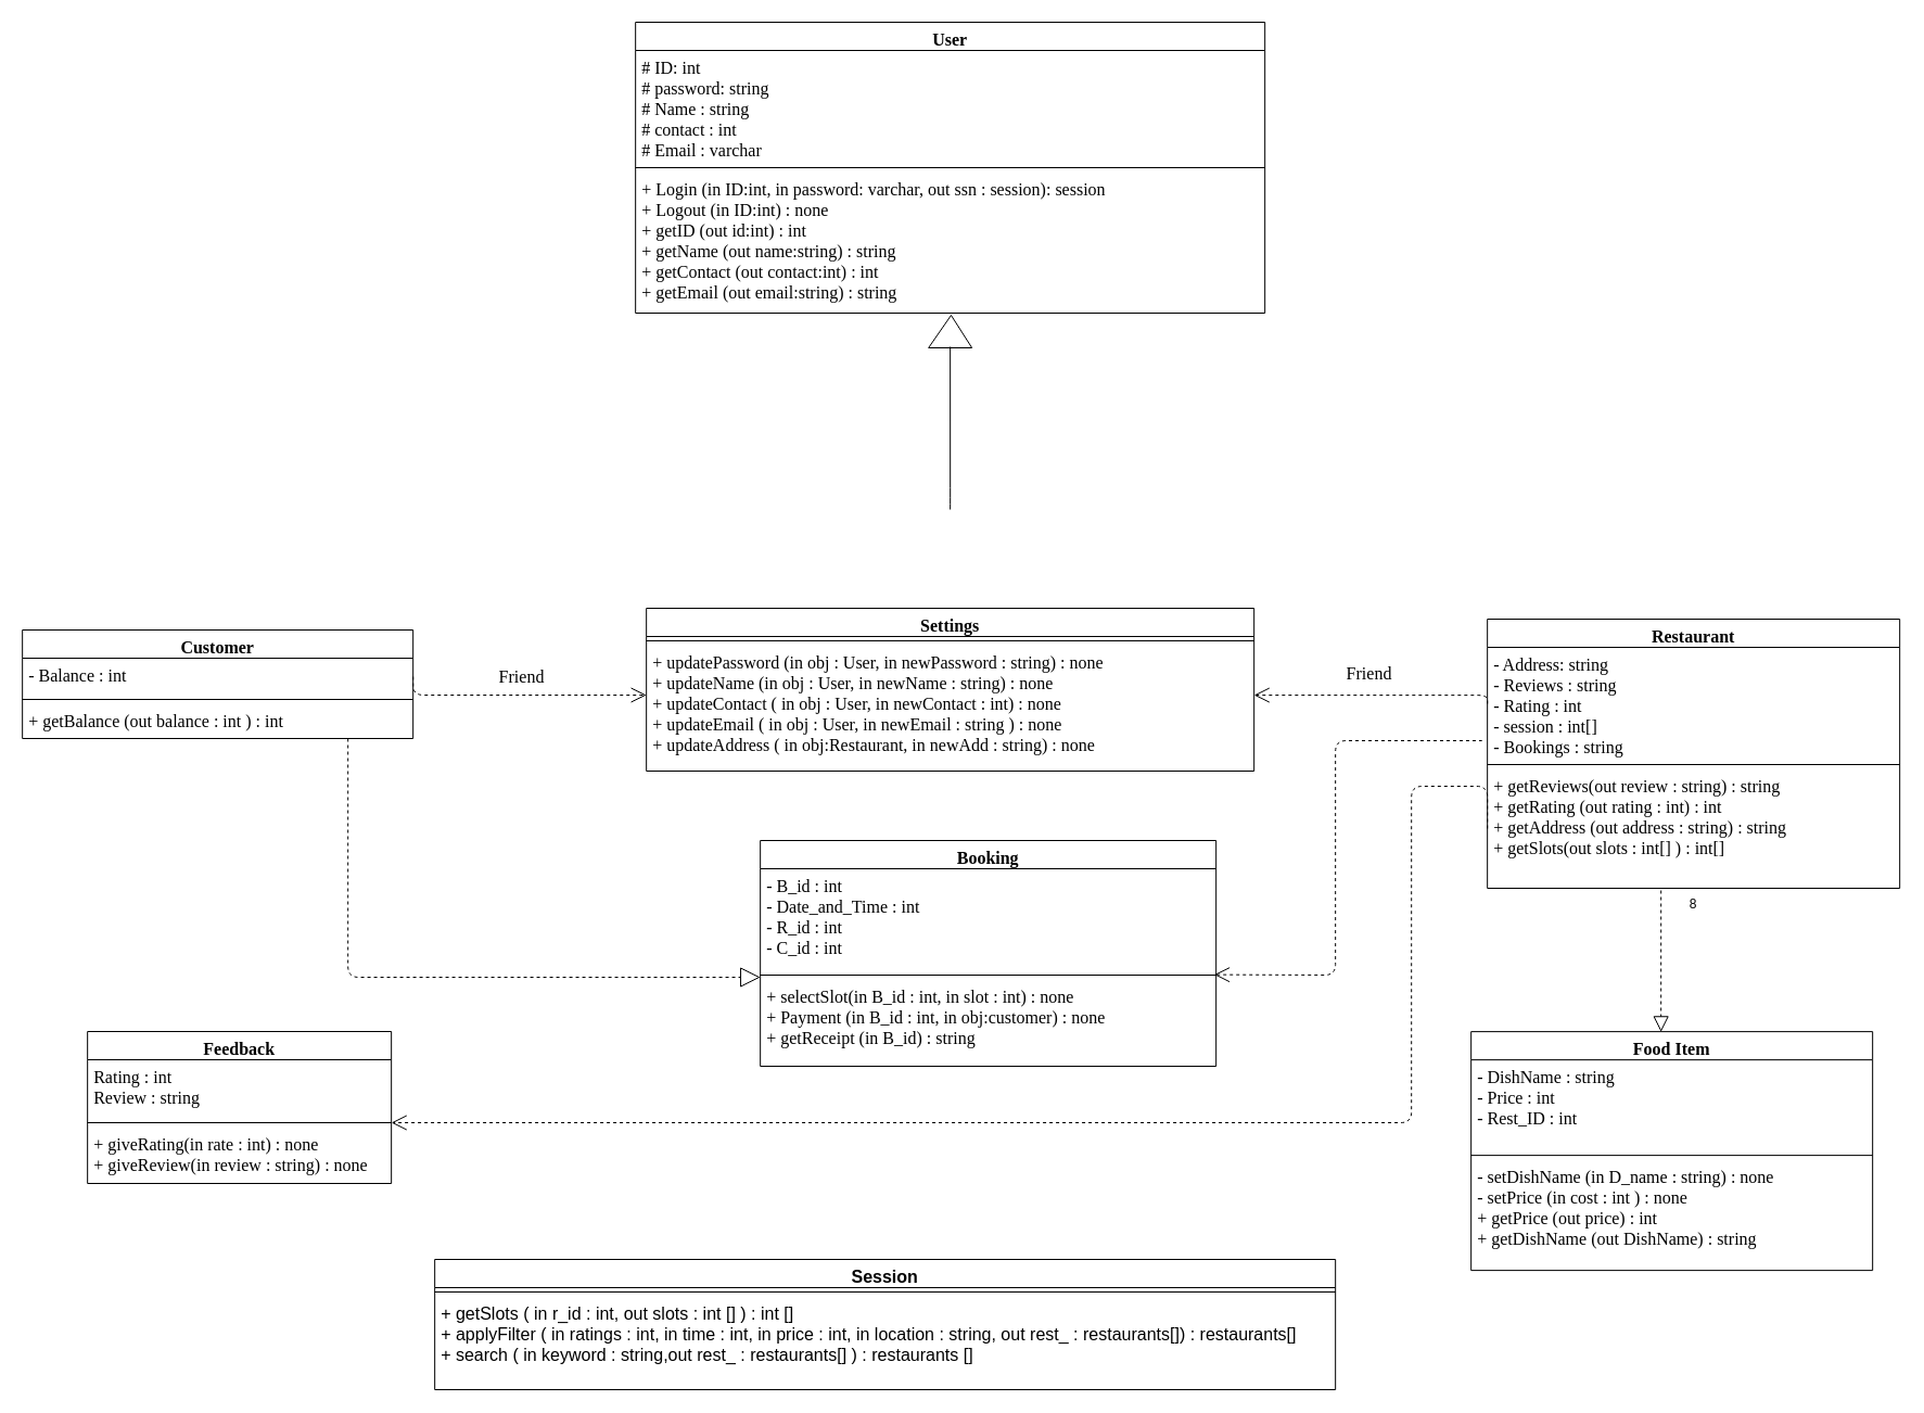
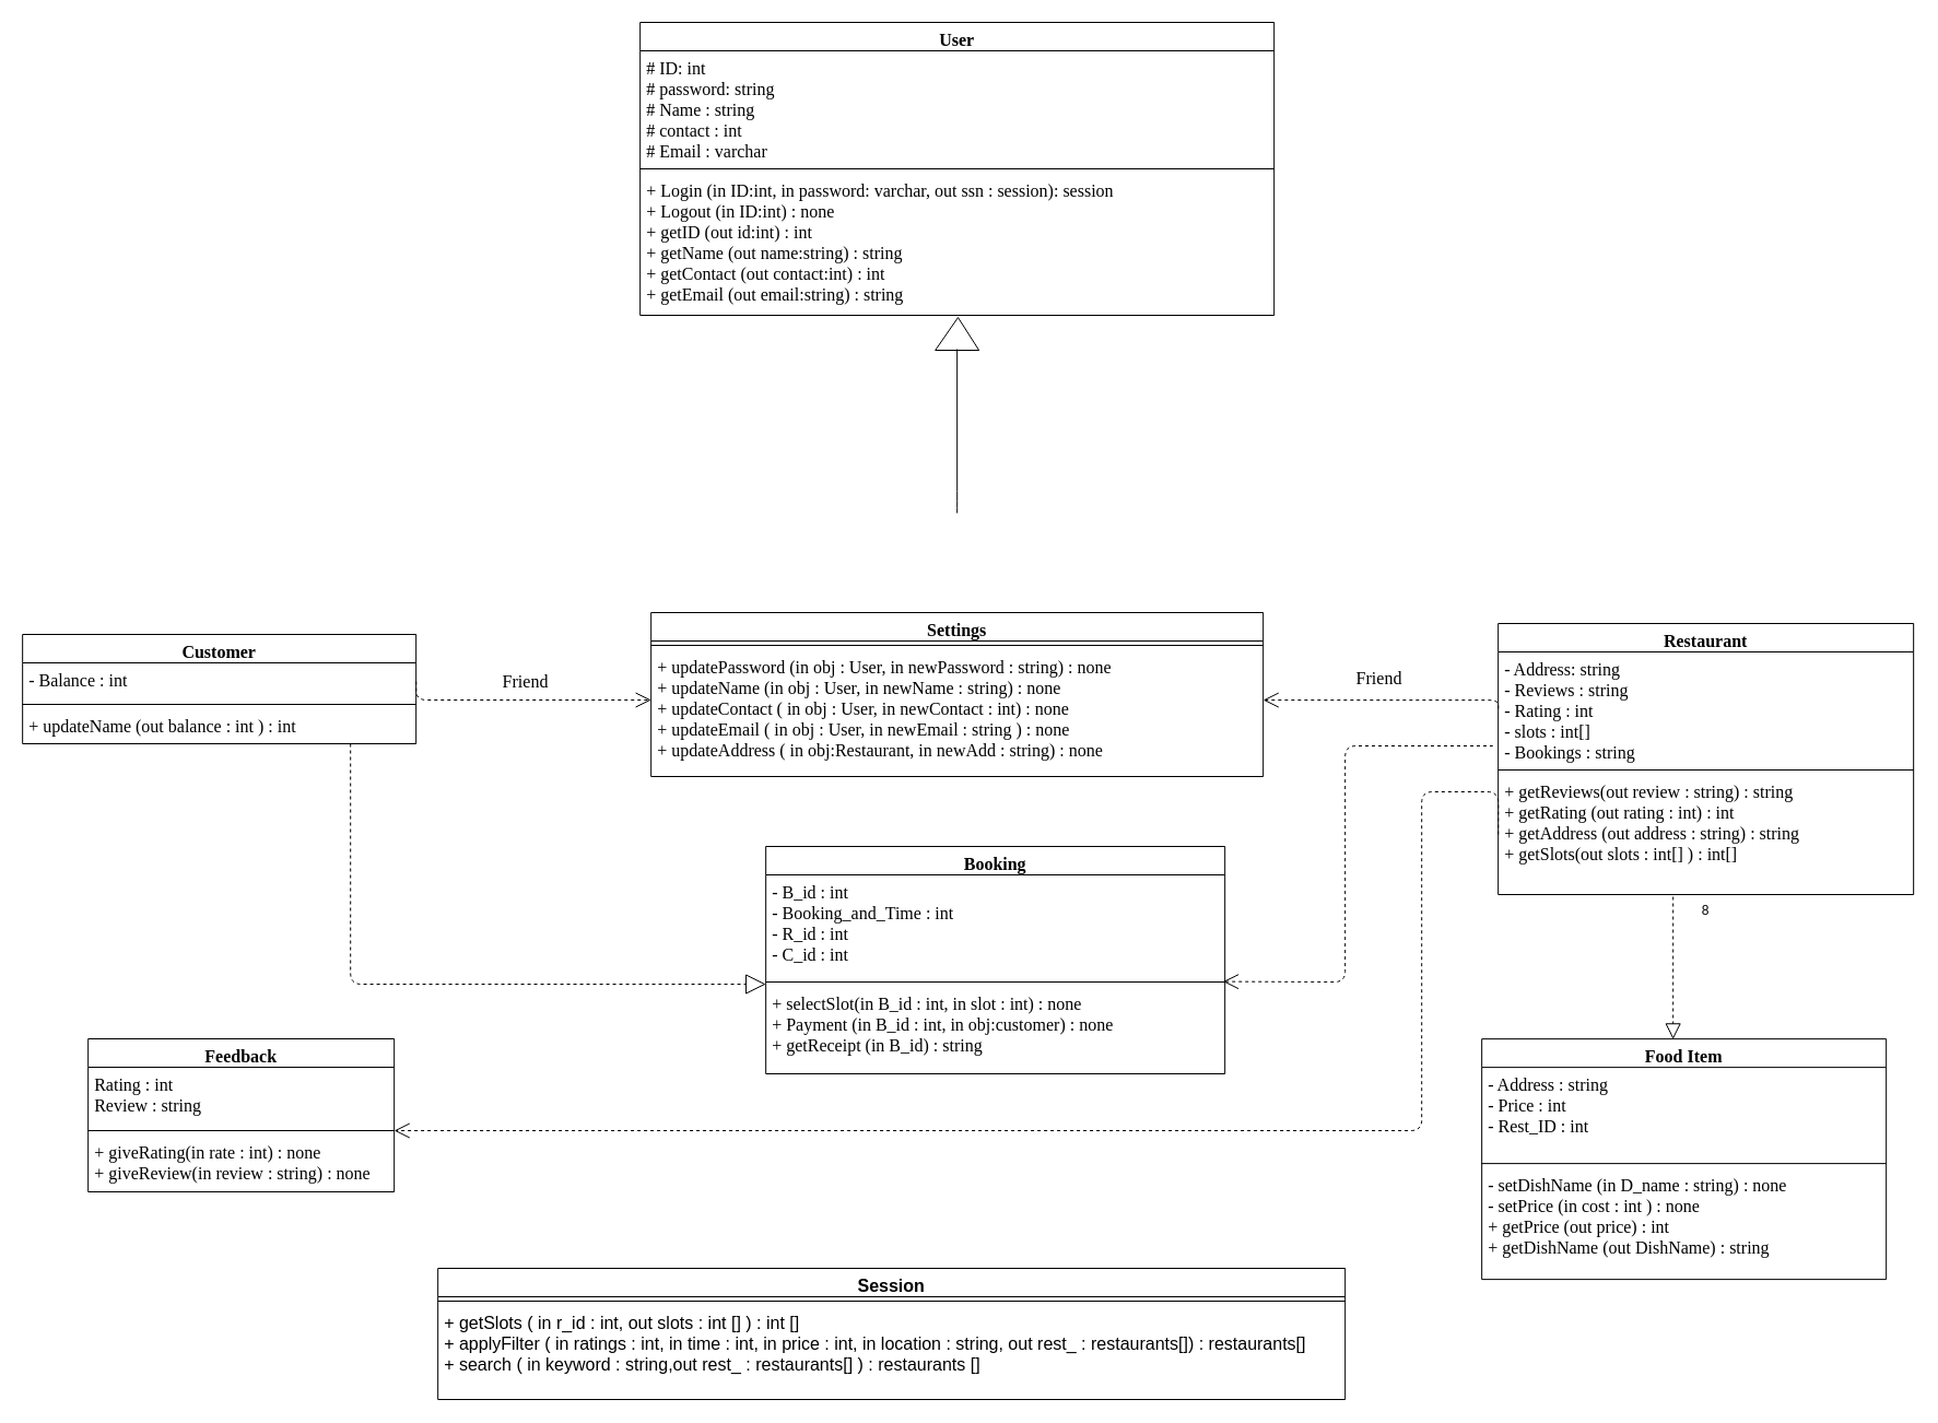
  <mxCell id="0" />
  <mxCell id="1" parent="0" />
  <mxCell id="2" value="User" style="swimlane;fontStyle=1;align=center;verticalAlign=top;childLayout=stackLayout;horizontal=1;startSize=26;horizontalStack=0;resizeParent=1;resizeParentMax=0;resizeLast=0;collapsible=1;marginBottom=0;fontFamily=Verdana;fontSize=16;" parent="1" vertex="1"><mxGeometry x="585.17" y="20" width="580" height="268" as="geometry" /></mxCell>
  <mxCell id="3" value="# ID: int&#10;# password: string&#10;# Name : string&#10;# contact : int &#10;# Email : varchar" style="text;strokeColor=none;fillColor=none;align=left;verticalAlign=top;spacingLeft=4;spacingRight=4;overflow=hidden;rotatable=0;points=[[0,0.5],[1,0.5]];portConstraint=eastwest;fontFamily=Verdana;fontSize=16;" parent="2" vertex="1"><mxGeometry y="26" width="580" height="104" as="geometry" /></mxCell>
  <mxCell id="4" value="" style="line;strokeWidth=1;fillColor=none;align=left;verticalAlign=middle;spacingTop=-1;spacingLeft=3;spacingRight=3;rotatable=0;labelPosition=right;points=[];portConstraint=eastwest;fontFamily=Verdana;fontSize=16;" parent="2" vertex="1"><mxGeometry y="130" width="580" height="8" as="geometry" /></mxCell>
  <mxCell id="5" value="+ Login (in ID:int, in password: varchar, out ssn : session): session&#10;+ Logout (in ID:int) : none&#10;+ getID (out id:int) : int&#10;+ getName (out name:string) : string&#10;+ getContact (out contact:int) : int&#10;+ getEmail (out email:string) : string" style="text;strokeColor=none;fillColor=none;align=left;verticalAlign=top;spacingLeft=4;spacingRight=4;overflow=hidden;rotatable=0;points=[[0,0.5],[1,0.5]];portConstraint=eastwest;fontFamily=Verdana;fontSize=16;" parent="2" vertex="1"><mxGeometry y="138" width="580" height="130" as="geometry" /></mxCell>
  <mxCell id="6" value="" style="verticalLabelPosition=bottom;verticalAlign=top;html=1;shape=mxgraph.basic.acute_triangle;dx=0.52;fontFamily=Verdana;fontSize=16;" parent="1" vertex="1"><mxGeometry x="855.17" y="290" width="40" height="30" as="geometry" /></mxCell>
  <mxCell id="7" value="" style="endArrow=none;html=1;fontFamily=Verdana;fontSize=16;strokeWidth=1;edgeStyle=orthogonalEdgeStyle;entryX=0.5;entryY=1;entryDx=0;entryDy=0;entryPerimeter=0;" parent="1" edge="1"><mxGeometry width="50" height="50" relative="1" as="geometry"><mxPoint x="875.17" y="469" as="sourcePoint" /><mxPoint x="875.17" y="319" as="targetPoint" /><Array as="points"><mxPoint x="875.17" y="459" /></Array></mxGeometry></mxCell>
  <mxCell id="8" value="Customer" style="swimlane;fontStyle=1;align=center;verticalAlign=top;childLayout=stackLayout;horizontal=1;startSize=26;horizontalStack=0;resizeParent=1;resizeParentMax=0;resizeLast=0;collapsible=1;marginBottom=0;fontFamily=Verdana;fontSize=16;" parent="1" vertex="1"><mxGeometry x="20.17" y="580" width="360" height="100" as="geometry" /></mxCell>
  <mxCell id="9" value="- Balance : int" style="text;strokeColor=none;fillColor=none;align=left;verticalAlign=top;spacingLeft=4;spacingRight=4;overflow=hidden;rotatable=0;points=[[0,0.5],[1,0.5]];portConstraint=eastwest;fontFamily=Verdana;fontSize=16;" parent="8" vertex="1"><mxGeometry y="26" width="360" height="34" as="geometry" /></mxCell>
  <mxCell id="10" value="" style="line;strokeWidth=1;fillColor=none;align=left;verticalAlign=middle;spacingTop=-1;spacingLeft=3;spacingRight=3;rotatable=0;labelPosition=right;points=[];portConstraint=eastwest;fontFamily=Verdana;fontSize=16;" parent="8" vertex="1"><mxGeometry y="60" width="360" height="8" as="geometry" /></mxCell>
- <mxCell id="11" value="+ getBalance (out balance : int ) : int " style="text;strokeColor=none;fillColor=none;align=left;verticalAlign=top;spacingLeft=4;spacingRight=4;overflow=hidden;rotatable=0;points=[[0,0.5],[1,0.5]];portConstraint=eastwest;fontFamily=Verdana;fontSize=16;" parent="8" vertex="1"><mxGeometry y="68" width="360" height="32" as="geometry" /></mxCell>
+ <mxCell id="11" value="+ updateName (out balance : int ) : int " style="text;strokeColor=none;fillColor=none;align=left;verticalAlign=top;spacingLeft=4;spacingRight=4;overflow=hidden;rotatable=0;points=[[0,0.5],[1,0.5]];portConstraint=eastwest;fontFamily=Verdana;fontSize=16;" parent="8" vertex="1"><mxGeometry y="68" width="360" height="32" as="geometry" /></mxCell>
  <mxCell id="12" value="Restaurant" style="swimlane;fontStyle=1;align=center;verticalAlign=top;childLayout=stackLayout;horizontal=1;startSize=26;horizontalStack=0;resizeParent=1;resizeParentMax=0;resizeLast=0;collapsible=1;marginBottom=0;fontFamily=Verdana;fontSize=16;" parent="1" vertex="1"><mxGeometry x="1370.17" y="570" width="380" height="248" as="geometry" /></mxCell>
- <mxCell id="13" value="- Address: string&#10;- Reviews : string&#10;- Rating : int &#10;- session : int[]&#10;- Bookings : string " style="text;strokeColor=none;fillColor=none;align=left;verticalAlign=top;spacingLeft=4;spacingRight=4;overflow=hidden;rotatable=0;points=[[0,0.5],[1,0.5]];portConstraint=eastwest;fontFamily=Verdana;fontSize=16;" parent="12" vertex="1"><mxGeometry y="26" width="380" height="104" as="geometry" /></mxCell>
+ <mxCell id="13" value="- Address: string&#10;- Reviews : string&#10;- Rating : int &#10;- slots : int[]&#10;- Bookings : string " style="text;strokeColor=none;fillColor=none;align=left;verticalAlign=top;spacingLeft=4;spacingRight=4;overflow=hidden;rotatable=0;points=[[0,0.5],[1,0.5]];portConstraint=eastwest;fontFamily=Verdana;fontSize=16;" parent="12" vertex="1"><mxGeometry y="26" width="380" height="104" as="geometry" /></mxCell>
  <mxCell id="14" value="" style="line;strokeWidth=1;fillColor=none;align=left;verticalAlign=middle;spacingTop=-1;spacingLeft=3;spacingRight=3;rotatable=0;labelPosition=right;points=[];portConstraint=eastwest;fontFamily=Verdana;fontSize=16;" parent="12" vertex="1"><mxGeometry y="130" width="380" height="8" as="geometry" /></mxCell>
  <mxCell id="15" value="+ getReviews(out review : string) : string&#10;+ getRating (out rating : int) : int &#10;+ getAddress (out address : string) : string&#10;+ getSlots(out slots : int[] ) : int[]" style="text;strokeColor=none;fillColor=none;align=left;verticalAlign=top;spacingLeft=4;spacingRight=4;overflow=hidden;rotatable=0;points=[[0,0.5],[1,0.5]];portConstraint=eastwest;fontFamily=Verdana;fontSize=16;" parent="12" vertex="1"><mxGeometry y="138" width="380" height="110" as="geometry" /></mxCell>
  <mxCell id="16" value="Food Item" style="swimlane;fontStyle=1;align=center;verticalAlign=top;childLayout=stackLayout;horizontal=1;startSize=26;horizontalStack=0;resizeParent=1;resizeParentMax=0;resizeLast=0;collapsible=1;marginBottom=0;fontFamily=Verdana;fontSize=16;" parent="1" vertex="1"><mxGeometry x="1355.17" y="950.12" width="370" height="220" as="geometry" /></mxCell>
- <mxCell id="17" value="- DishName : string&#10;- Price : int &#10;- Rest_ID : int &#10;" style="text;strokeColor=none;fillColor=none;align=left;verticalAlign=top;spacingLeft=4;spacingRight=4;overflow=hidden;rotatable=0;points=[[0,0.5],[1,0.5]];portConstraint=eastwest;fontFamily=Verdana;fontSize=16;" parent="16" vertex="1"><mxGeometry y="26" width="370" height="84" as="geometry" /></mxCell>
+ <mxCell id="17" value="- Address : string&#10;- Price : int &#10;- Rest_ID : int &#10;" style="text;strokeColor=none;fillColor=none;align=left;verticalAlign=top;spacingLeft=4;spacingRight=4;overflow=hidden;rotatable=0;points=[[0,0.5],[1,0.5]];portConstraint=eastwest;fontFamily=Verdana;fontSize=16;" parent="16" vertex="1"><mxGeometry y="26" width="370" height="84" as="geometry" /></mxCell>
  <mxCell id="18" value="" style="line;strokeWidth=1;fillColor=none;align=left;verticalAlign=middle;spacingTop=-1;spacingLeft=3;spacingRight=3;rotatable=0;labelPosition=right;points=[];portConstraint=eastwest;fontFamily=Verdana;fontSize=16;" parent="16" vertex="1"><mxGeometry y="110" width="370" height="8" as="geometry" /></mxCell>
  <mxCell id="19" value="- setDishName (in D_name : string) : none&#10;- setPrice (in cost : int ) : none&#10;+ getPrice (out price) : int&#10;+ getDishName (out DishName) : string" style="text;strokeColor=none;fillColor=none;align=left;verticalAlign=top;spacingLeft=4;spacingRight=4;overflow=hidden;rotatable=0;points=[[0,0.5],[1,0.5]];portConstraint=eastwest;fontFamily=Verdana;fontSize=16;" parent="16" vertex="1"><mxGeometry y="118" width="370" height="102" as="geometry" /></mxCell>
  <mxCell id="20" value="Settings" style="swimlane;fontStyle=1;align=center;verticalAlign=top;childLayout=stackLayout;horizontal=1;startSize=26;horizontalStack=0;resizeParent=1;resizeParentMax=0;resizeLast=0;collapsible=1;marginBottom=0;fontFamily=Verdana;fontSize=16;" parent="1" vertex="1"><mxGeometry x="595.17" y="560" width="560" height="150" as="geometry" /></mxCell>
  <mxCell id="21" value="" style="line;strokeWidth=1;fillColor=none;align=left;verticalAlign=middle;spacingTop=-1;spacingLeft=3;spacingRight=3;rotatable=0;labelPosition=right;points=[];portConstraint=eastwest;fontFamily=Verdana;fontSize=16;" parent="20" vertex="1"><mxGeometry y="26" width="560" height="8" as="geometry" /></mxCell>
  <mxCell id="22" value="+ updatePassword (in obj : User, in newPassword : string) : none&#10;+ updateName (in obj : User, in newName : string) : none&#10;+ updateContact ( in obj : User, in newContact : int) : none&#10;+ updateEmail ( in obj : User, in newEmail : string ) : none&#10;+ updateAddress ( in obj:Restaurant, in newAdd : string) : none" style="text;strokeColor=none;fillColor=none;align=left;verticalAlign=top;spacingLeft=4;spacingRight=4;overflow=hidden;rotatable=0;points=[[0,0.5],[1,0.5]];portConstraint=eastwest;fontFamily=Verdana;fontSize=16;" parent="20" vertex="1"><mxGeometry y="34" width="560" height="116" as="geometry" /></mxCell>
  <mxCell id="23" value="Friend" style="endArrow=open;endSize=12;dashed=1;html=1;fontFamily=Verdana;fontSize=16;strokeWidth=1;edgeStyle=orthogonalEdgeStyle;exitX=0;exitY=0.5;exitDx=0;exitDy=0;entryX=1;entryY=0.397;entryDx=0;entryDy=0;entryPerimeter=0;" parent="1" source="13" target="22" edge="1"><mxGeometry x="0.058" y="-20" width="160" relative="1" as="geometry"><mxPoint x="1150.17" y="600" as="sourcePoint" /><mxPoint x="1310.17" y="600" as="targetPoint" /><Array as="points"><mxPoint x="1370.17" y="640" /></Array><mxPoint x="1" as="offset" /></mxGeometry></mxCell>
  <mxCell id="24" value="Friend" style="endArrow=open;endSize=12;dashed=1;html=1;fontFamily=Verdana;fontSize=16;strokeWidth=1;edgeStyle=orthogonalEdgeStyle;exitX=1;exitY=0.5;exitDx=0;exitDy=0;" parent="1" source="9" edge="1"><mxGeometry x="0.009" y="17" width="160" relative="1" as="geometry"><mxPoint x="615.17" y="722.95" as="sourcePoint" /><mxPoint x="595.17" y="640" as="targetPoint" /><Array as="points"><mxPoint x="380.17" y="640" /><mxPoint x="595.17" y="640" /></Array><mxPoint as="offset" /></mxGeometry></mxCell>
  <mxCell id="25" value="Booking" style="swimlane;fontStyle=1;align=center;verticalAlign=top;childLayout=stackLayout;horizontal=1;startSize=26;horizontalStack=0;resizeParent=1;resizeParentMax=0;resizeLast=0;collapsible=1;marginBottom=0;fontFamily=Verdana;fontSize=16;" parent="1" vertex="1"><mxGeometry x="700.17" y="774" width="420" height="208" as="geometry" /></mxCell>
- <mxCell id="26" value="- B_id : int &#10;- Date_and_Time : int &#10;- R_id : int&#10;- C_id : int " style="text;strokeColor=none;fillColor=none;align=left;verticalAlign=top;spacingLeft=4;spacingRight=4;overflow=hidden;rotatable=0;points=[[0,0.5],[1,0.5]];portConstraint=eastwest;fontFamily=Verdana;fontSize=16;" parent="25" vertex="1"><mxGeometry y="26" width="420" height="94" as="geometry" /></mxCell>
+ <mxCell id="26" value="- B_id : int &#10;- Booking_and_Time : int &#10;- R_id : int&#10;- C_id : int " style="text;strokeColor=none;fillColor=none;align=left;verticalAlign=top;spacingLeft=4;spacingRight=4;overflow=hidden;rotatable=0;points=[[0,0.5],[1,0.5]];portConstraint=eastwest;fontFamily=Verdana;fontSize=16;" parent="25" vertex="1"><mxGeometry y="26" width="420" height="94" as="geometry" /></mxCell>
  <mxCell id="27" value="" style="line;strokeWidth=1;fillColor=none;align=left;verticalAlign=middle;spacingTop=-1;spacingLeft=3;spacingRight=3;rotatable=0;labelPosition=right;points=[];portConstraint=eastwest;fontFamily=Verdana;fontSize=16;" parent="25" vertex="1"><mxGeometry y="120" width="420" height="8" as="geometry" /></mxCell>
  <mxCell id="28" value="+ selectSlot(in B_id : int, in slot : int) : none&#10;+ Payment (in B_id : int, in obj:customer) : none&#10;+ getReceipt (in B_id) : string&#10;" style="text;strokeColor=none;fillColor=none;align=left;verticalAlign=top;spacingLeft=4;spacingRight=4;overflow=hidden;rotatable=0;points=[[0,0.5],[1,0.5]];portConstraint=eastwest;fontFamily=Verdana;fontSize=16;" parent="25" vertex="1"><mxGeometry y="128" width="420" height="80" as="geometry" /></mxCell>
  <mxCell id="29" value="&lt;br&gt;" style="endArrow=block;endSize=16;endFill=0;html=1;fontFamily=Verdana;fontSize=16;strokeWidth=1;edgeStyle=orthogonalEdgeStyle;dashed=1;" parent="1" source="11" edge="1"><mxGeometry width="160" relative="1" as="geometry"><mxPoint x="110.17" y="750" as="sourcePoint" /><mxPoint x="700.17" y="900" as="targetPoint" /><Array as="points"><mxPoint x="320.17" y="900" /><mxPoint x="700.17" y="900" /></Array><mxPoint as="offset" /></mxGeometry></mxCell>
  <mxCell id="30" value="Feedback" style="swimlane;fontStyle=1;align=center;verticalAlign=top;childLayout=stackLayout;horizontal=1;startSize=26;horizontalStack=0;resizeParent=1;resizeParentMax=0;resizeLast=0;collapsible=1;marginBottom=0;fontFamily=Verdana;fontSize=16;" parent="1" vertex="1"><mxGeometry x="80.17" y="950" width="280" height="140" as="geometry" /></mxCell>
  <mxCell id="31" value="Rating : int&#10;Review : string" style="text;strokeColor=none;fillColor=none;align=left;verticalAlign=top;spacingLeft=4;spacingRight=4;overflow=hidden;rotatable=0;points=[[0,0.5],[1,0.5]];portConstraint=eastwest;fontFamily=Verdana;fontSize=16;" parent="30" vertex="1"><mxGeometry y="26" width="280" height="54" as="geometry" /></mxCell>
  <mxCell id="32" value="" style="line;strokeWidth=1;fillColor=none;align=left;verticalAlign=middle;spacingTop=-1;spacingLeft=3;spacingRight=3;rotatable=0;labelPosition=right;points=[];portConstraint=eastwest;fontFamily=Verdana;fontSize=16;" parent="30" vertex="1"><mxGeometry y="80" width="280" height="8" as="geometry" /></mxCell>
  <mxCell id="33" value="+ giveRating(in rate : int) : none&#10;+ giveReview(in review : string) : none" style="text;strokeColor=none;fillColor=none;align=left;verticalAlign=top;spacingLeft=4;spacingRight=4;overflow=hidden;rotatable=0;points=[[0,0.5],[1,0.5]];portConstraint=eastwest;fontFamily=Verdana;fontSize=16;" parent="30" vertex="1"><mxGeometry y="88" width="280" height="52" as="geometry" /></mxCell>
  <mxCell id="34" value="" style="endArrow=open;endSize=12;dashed=1;html=1;fontFamily=Verdana;fontSize=16;strokeWidth=1;edgeStyle=orthogonalEdgeStyle;exitX=0;exitY=0.5;exitDx=0;exitDy=0;" parent="1" source="15" edge="1"><mxGeometry width="160" relative="1" as="geometry"><mxPoint x="1360.17" y="820" as="sourcePoint" /><mxPoint x="360.17" y="1034" as="targetPoint" /><Array as="points"><mxPoint x="1300.17" y="724" /><mxPoint x="1300.17" y="1034" /></Array></mxGeometry></mxCell>
  <mxCell id="35" value="" style="endArrow=block;dashed=1;endFill=0;endSize=12;html=1;strokeWidth=1;edgeStyle=orthogonalEdgeStyle;" parent="1" edge="1"><mxGeometry width="160" relative="1" as="geometry"><mxPoint x="1530.17" y="820" as="sourcePoint" /><mxPoint x="1530.17" y="950.381" as="targetPoint" /><Array as="points"><mxPoint x="1530.17" y="950" /></Array></mxGeometry></mxCell>
  <mxCell id="36" value="8" style="text;html=1;strokeColor=none;fillColor=none;align=center;verticalAlign=middle;whiteSpace=wrap;" parent="1" vertex="1"><mxGeometry x="1530.17" y="818" width="60" height="30" as="geometry" /></mxCell>
  <mxCell id="37" value="Session" style="swimlane;fontStyle=1;align=center;verticalAlign=top;childLayout=stackLayout;horizontal=1;startSize=26;horizontalStack=0;resizeParent=1;resizeParentMax=0;resizeLast=0;collapsible=1;marginBottom=0;fontSize=16;" parent="1" vertex="1"><mxGeometry x="400.17" y="1160" width="830" height="120" as="geometry" /></mxCell>
  <mxCell id="38" value="" style="line;strokeWidth=1;fillColor=none;align=left;verticalAlign=middle;spacingTop=-1;spacingLeft=3;spacingRight=3;rotatable=0;labelPosition=right;points=[];portConstraint=eastwest;fontSize=16;" parent="37" vertex="1"><mxGeometry y="26" width="830" height="8" as="geometry" /></mxCell>
  <mxCell id="39" value="+ getSlots ( in r_id : int, out slots : int [] ) : int []&#10;+ applyFilter ( in ratings : int, in time : int, in price : int, in location : string, out rest_ : restaurants[]) : restaurants[]&#10;+ search ( in keyword : string,out rest_ : restaurants[] ) : restaurants []" style="text;strokeColor=none;fillColor=none;align=left;verticalAlign=top;spacingLeft=4;spacingRight=4;overflow=hidden;rotatable=0;points=[[0,0.5],[1,0.5]];portConstraint=eastwest;fontSize=16;" parent="37" vertex="1"><mxGeometry y="34" width="830" height="86" as="geometry" /></mxCell>
  <mxCell id="40" value="" style="endArrow=none;dashed=1;html=1;fontSize=16;strokeWidth=1;entryX=-0.013;entryY=0.827;entryDx=0;entryDy=0;entryPerimeter=0;exitX=0.996;exitY=0.45;exitDx=0;exitDy=0;exitPerimeter=0;startArrow=open;startFill=0;targetPerimeterSpacing=0;startSize=12;" parent="1" source="27" target="13" edge="1"><mxGeometry width="50" height="50" relative="1" as="geometry"><mxPoint x="910.17" y="890" as="sourcePoint" /><mxPoint x="960.17" y="840" as="targetPoint" /><Array as="points"><mxPoint x="1230.17" y="898" /><mxPoint x="1230.17" y="682" /></Array></mxGeometry></mxCell>
